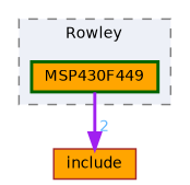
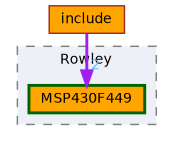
  digraph {
    compound=true
    node [fillcolor=orange fontname=Helvetica fontsize=10 shape=box]
    n1 [color=darkgreen height=0.2 label=MSP430F449 style="filled,bold" width=0.4]
    n2 [color=brown height=0.2 label=include style=filled width=0.4]
    subgraph cluster_1 {
      bgcolor="#edf0f7"
      fontname=Helvetica
      fontsize=10
      label=Rowley
      pencolor=grey50
      style="filled,dashed"
      n1
    }
-   n1 -> n2 [color=purple fontcolor=steelblue1 fontname=Helvetica fontsize=10 headlabel=2 labeldistance=1.5 labelfontname=Helvetica labelfontsize=10 style=bold]
+   n2 -> n1 [color=purple fontcolor=steelblue1 fontname=Helvetica fontsize=10 headlabel=2 labeldistance=1.5 labelfontname=Helvetica labelfontsize=10 style=bold]
  }
